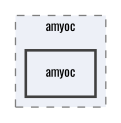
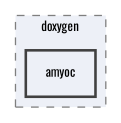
  digraph {
    compound=true
    rankdir=LR
    fontname=Oswald
    n1 [color=grey25 fillcolor="#edf0f7" fontname=Oswald fontsize=10 label=amyoc shape=box style="filled,bold,"]
    subgraph cluster_1 {
      bgcolor="#edf0f7"
      fontsize=10
-     label=amyoc
+     label=doxygen
      pencolor=grey50
      style="filled,dashed,"
      n1
    }
  }
